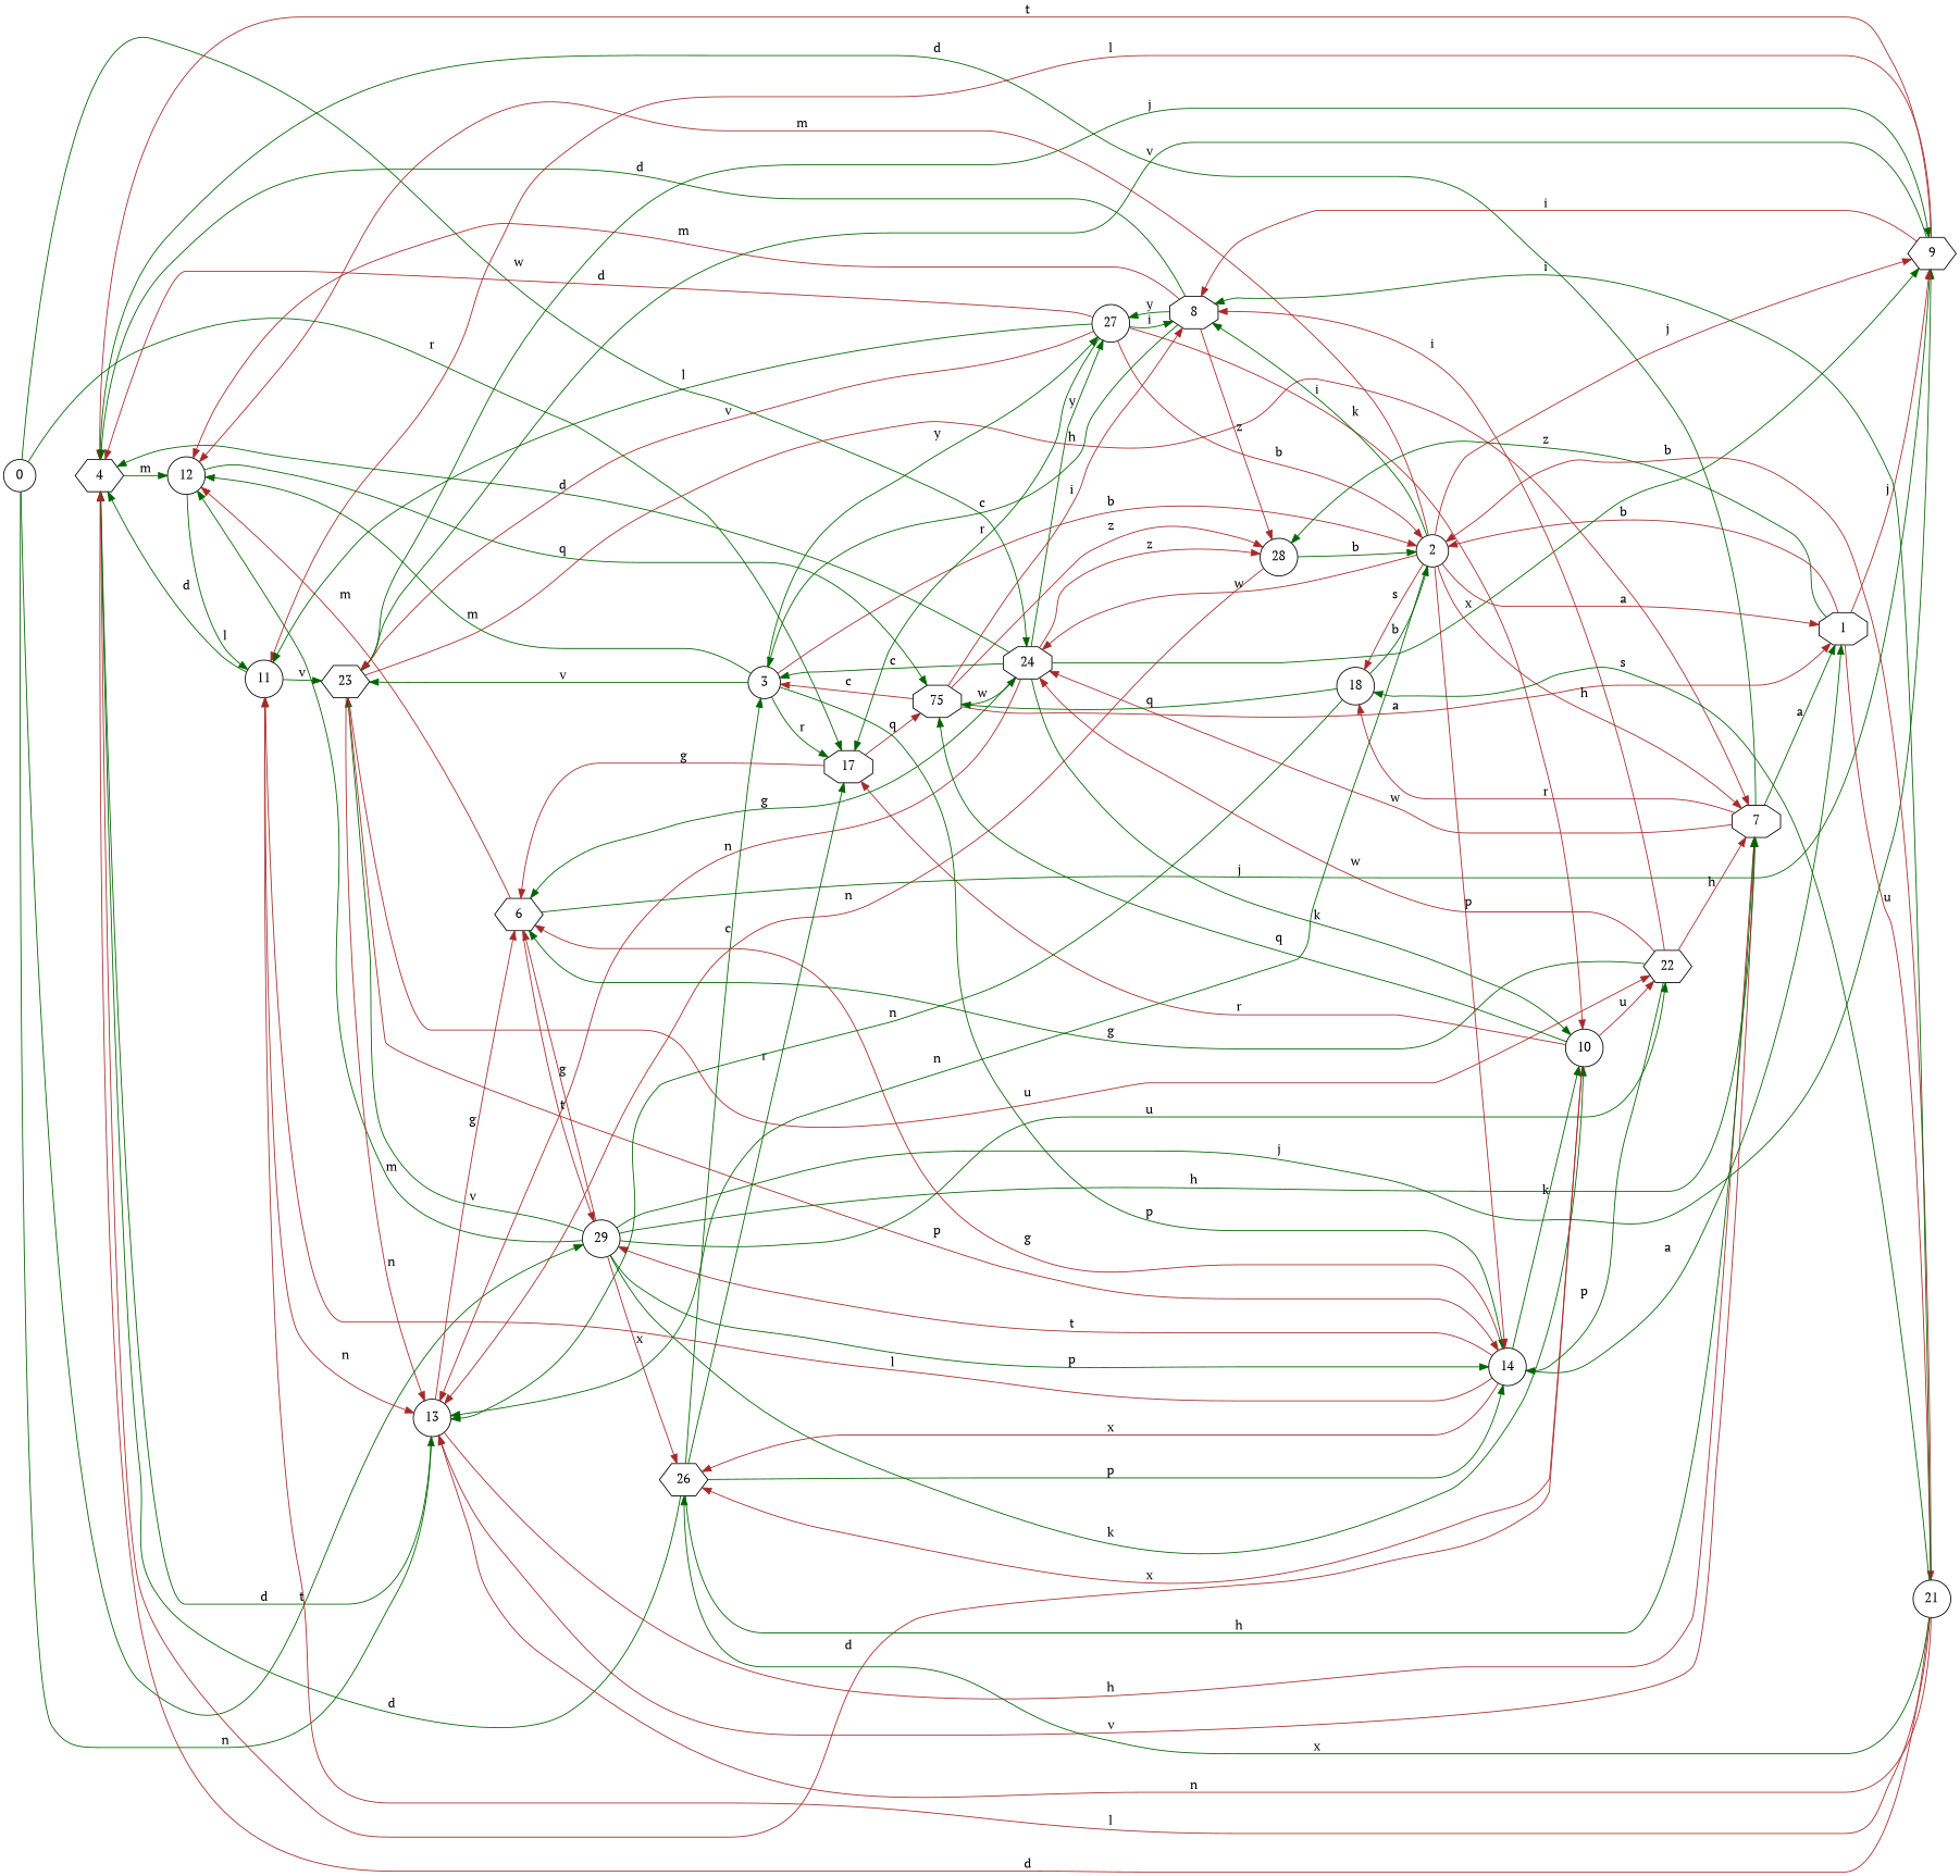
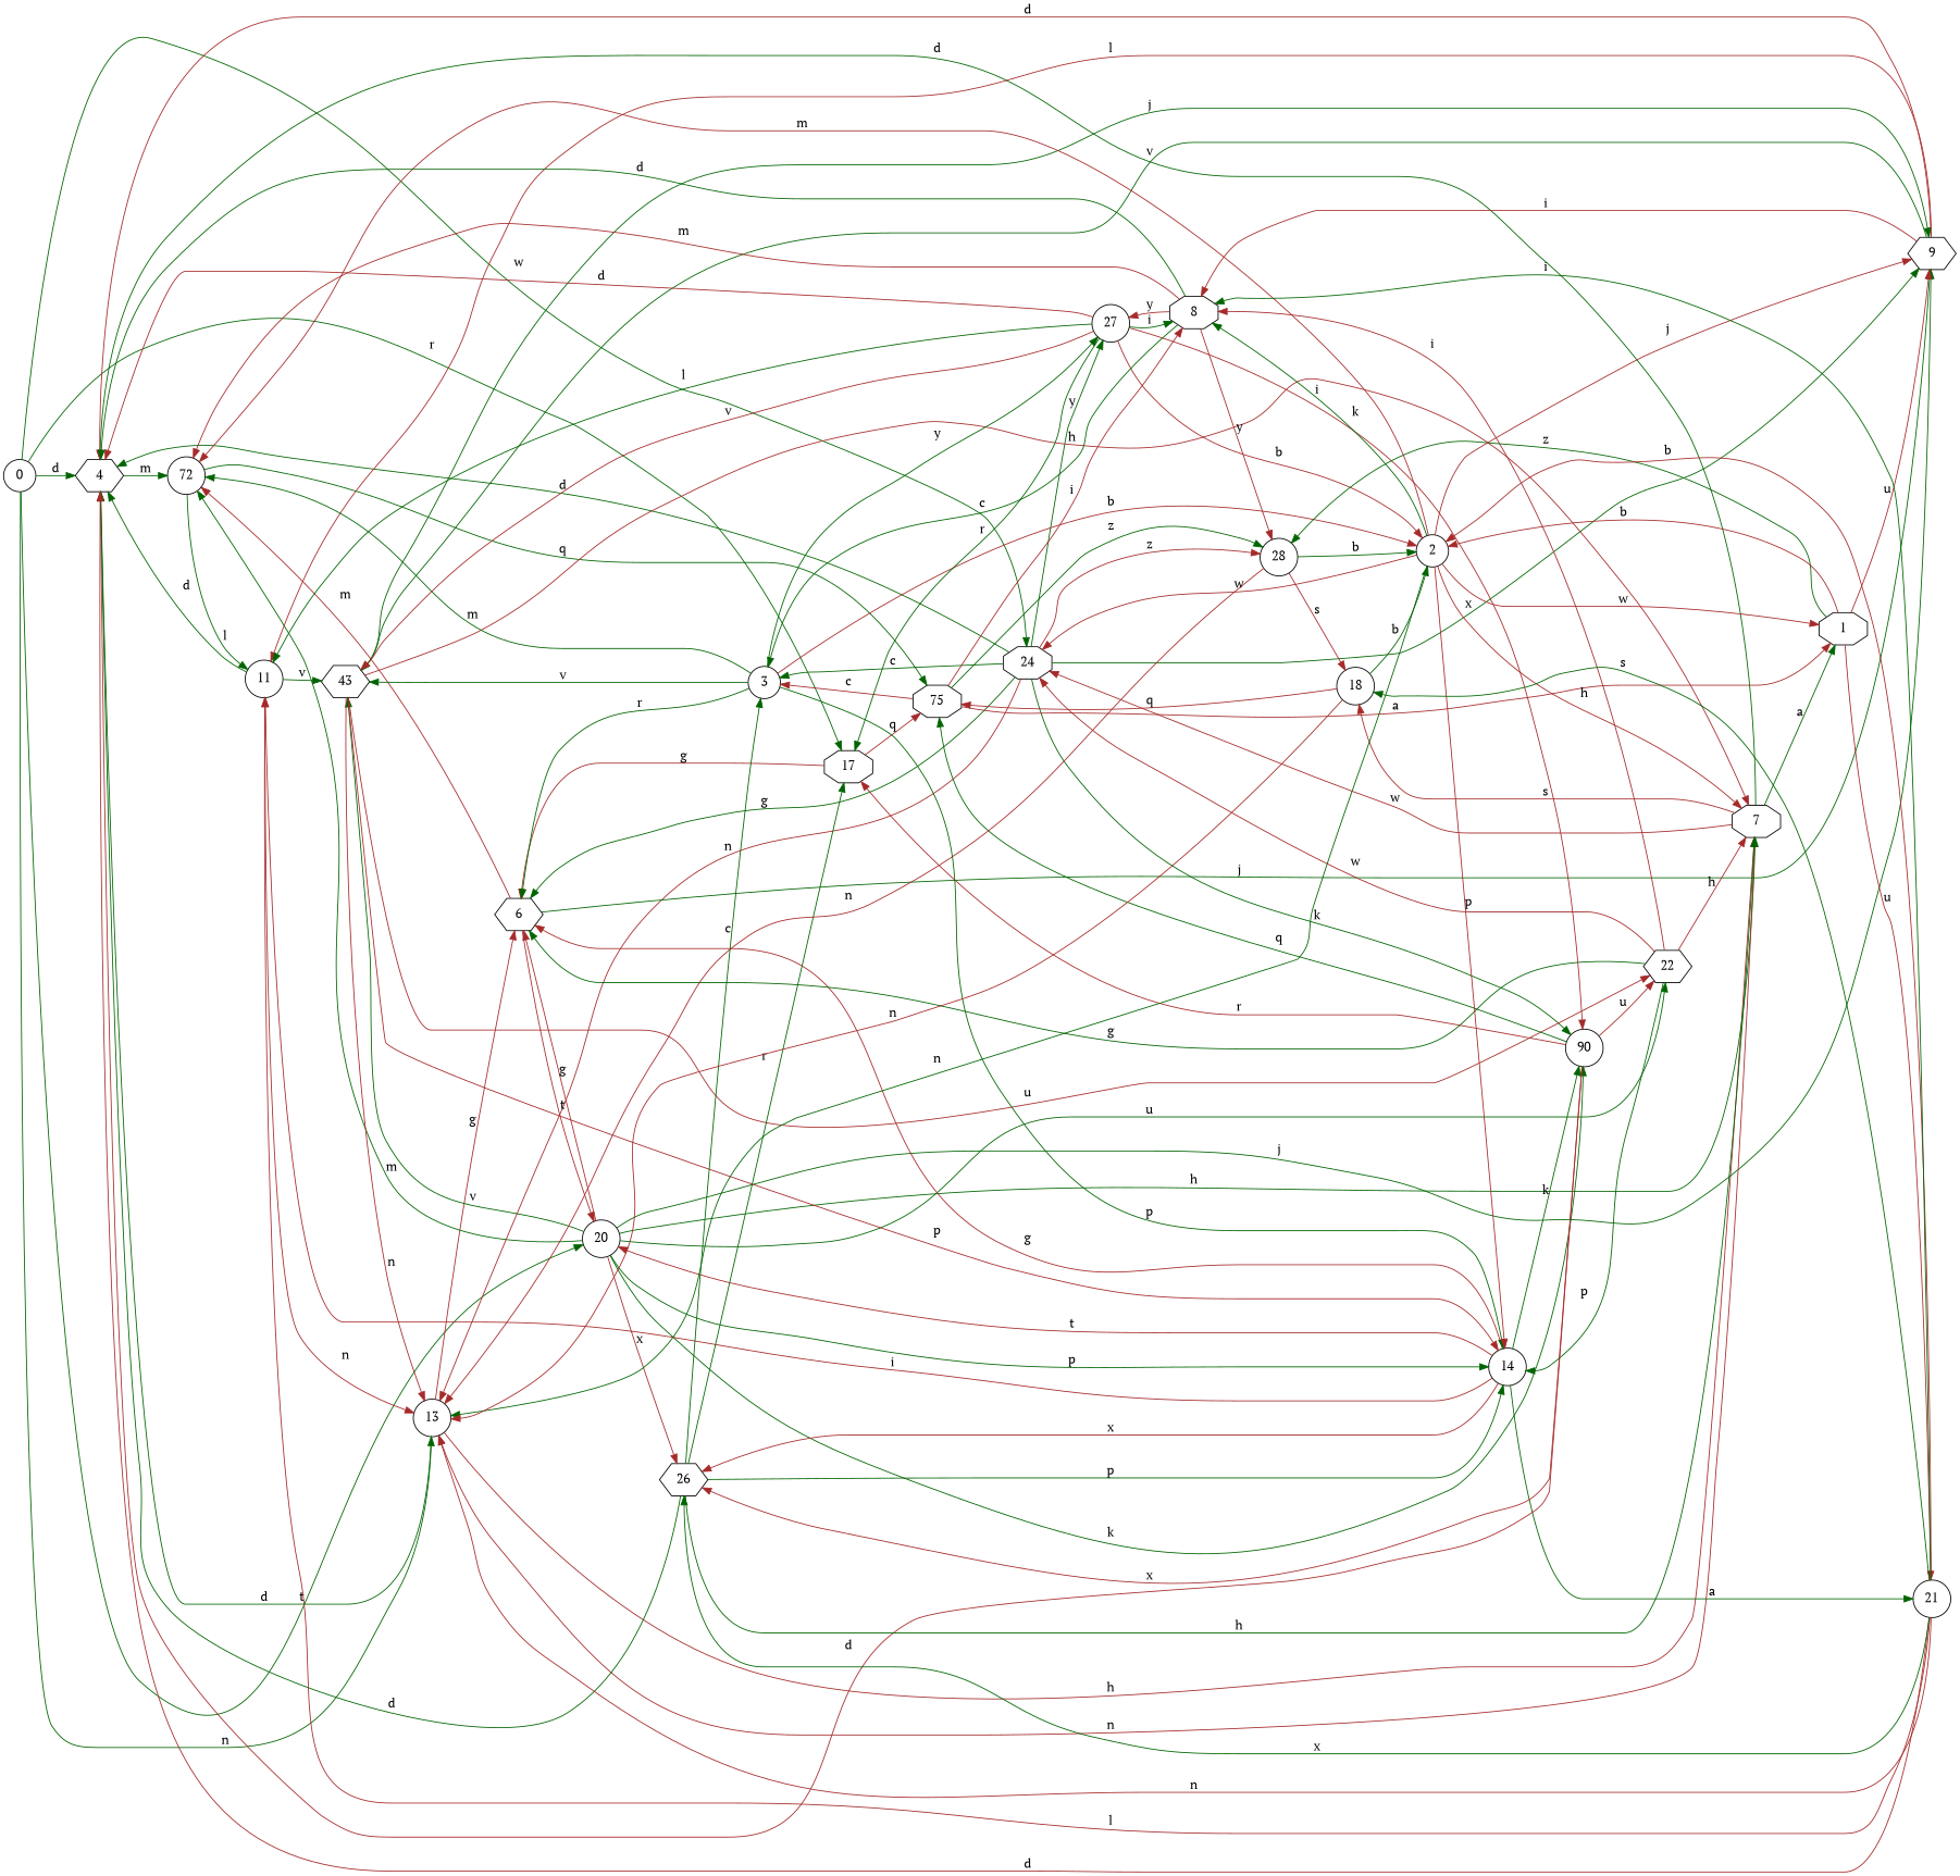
  strict digraph {
    fontname="PT Serif"
    rankdir=LR
    node [fontname="PT Serif" shape=circle]
    edge [color=darkgreen fontname="PT Serif"]
    4 [shape=hexagon]
    0
    13
    17 [shape=octagon]
-   20 [label=29]
+   20
    24 [shape=octagon]
-   12
+   12 [label=72]
    11
    n9 [label=75 shape=octagon]
    7 [shape=octagon]
    6 [shape=hexagon]
    9 [shape=hexagon]
    14
-   23 [shape=hexagon]
-   10
+   23 [shape=hexagon label=43]
+   10 [label=90]
    22 [shape=hexagon]
    26 [shape=hexagon]
    28
    3
    27
    1 [shape=octagon]
    2
    21
    8 [shape=octagon]
    18
    4 -> 12 [label=m]
+   0 -> 4 [label=d]
    0 -> 13 [label=n]
    0 -> 17 [label=r]
    0 -> 20 [label=t]
    0 -> 24 [label=w]
    13 -> 4 [label=d]
    13 -> 7 [color=brown label=h]
    13 -> 6 [color=brown label=g]
    17 -> n9 [color=brown label=q]
    17 -> 6 [color=brown label=g]
    20 -> 12 [label=m]
    20 -> 7 [label=h]
    20 -> 6 [color=brown label=g]
    20 -> 9 [label=j]
    20 -> 14 [label=p]
    20 -> 23 [label=v]
    20 -> 10 [label=k]
    20 -> 22 [label=u]
    20 -> 26 [color=brown label=x]
    24 -> 4 [label=d]
    24 -> 13 [color=brown label=n]
    24 -> 6 [label=g]
    24 -> 9 [label=x]
    24 -> 10 [label=k]
    24 -> 28 [color=brown label=z]
    24 -> 3 [label=c]
    24 -> 27 [label=y]
    12 -> 11 [label=l]
    12 -> n9 [label=q]
    11 -> 4 [label=d]
    11 -> 13 [color=brown label=n]
    11 -> 23 [label=v]
-   n9 -> 24 [label=w]
-   n9 -> 28 [color=brown label=z]
+   n9 -> 28 [label=z]
    n9 -> 3 [color=brown label=c]
    n9 -> 1 [color=brown label=a]
    n9 -> 8 [color=brown label=i]
    7 -> 4 [label=d]
-   7 -> 13 [color=brown label=v]
+   7 -> 13 [color=brown label=n]
    7 -> 24 [color=brown label=w]
    7 -> 1 [label=a]
-   7 -> 18 [color=brown label=r]
+   7 -> 18 [color=brown label=s]
    6 -> 20 [color=brown label=t]
    6 -> 12 [color=brown label=m]
    6 -> 9 [label=j]
-   9 -> 4 [color=brown label=t]
+   9 -> 4 [color=brown label=d]
    9 -> 11 [color=brown label=l]
    9 -> 23 [label=v]
    9 -> 8 [color=brown label=i]
    14 -> 20 [color=brown label=t]
-   14 -> 11 [color=brown label=l]
+   14 -> 11 [color=brown label=i]
    14 -> 6 [color=brown label=g]
    14 -> 10 [label=k]
    14 -> 26 [color=brown label=x]
-   14 -> 1 [label=a]
+   14 -> 21 [label=a]
    23 -> 13 [color=brown label=n]
    23 -> 7 [color=brown label=h]
    23 -> 9 [label=j]
    23 -> 14 [color=brown label=p]
    23 -> 22 [color=brown label=u]
    10 -> 4 [color=brown label=d]
    10 -> 17 [color=brown label=r]
    10 -> n9 [label=q]
    10 -> 22 [color=brown label=u]
    10 -> 26 [color=brown label=x]
    22 -> 24 [color=brown label=w]
    22 -> 7 [color=brown label=h]
    22 -> 6 [label=g]
    22 -> 14 [label=p]
    22 -> 8 [color=brown label=i]
    26 -> 4 [label=d]
    26 -> 17 [label=r]
    26 -> 7 [label=h]
    26 -> 14 [label=p]
    26 -> 3 [label=c]
    28 -> 13 [color=brown label=n]
    28 -> 2 [label=b]
-   3 -> 17 [label=r]
+   3 -> 6 [label=r]
    3 -> 12 [label=m]
    3 -> 14 [label=p]
    3 -> 23 [label=v]
    3 -> 27 [label=y]
    3 -> 2 [color=brown label=b]
    27 -> 4 [color=brown label=d]
    27 -> 17 [label=r]
    27 -> 11 [label=l]
    27 -> 23 [color=brown label=v]
    27 -> 10 [color=brown label=k]
    27 -> 2 [color=brown label=b]
    27 -> 8 [label=i]
-   1 -> 9 [color=brown label=j]
+   1 -> 9 [color=brown label=u]
    1 -> 28 [label=z]
    1 -> 2 [color=brown label=b]
    1 -> 21 [color=brown label=u]
    2 -> 13 [label=n]
    2 -> 24 [color=brown label=w]
    2 -> 12 [color=brown label=m]
    2 -> 7 [color=brown label=h]
    2 -> 9 [color=brown label=j]
    2 -> 14 [color=brown label=p]
-   2 -> 1 [color=brown label=a]
+   2 -> 1 [color=brown label=w]
    2 -> 8 [label=i]
-   2 -> 18 [color=brown label=s]
+   28 -> 18 [color=brown label=s]
    21 -> 4 [color=brown label=d]
    21 -> 13 [color=brown label=n]
    21 -> 11 [color=brown label=l]
    21 -> 26 [label=x]
    21 -> 2 [color=brown label=b]
    21 -> 8 [label=i]
    21 -> 18 [label=s]
    8 -> 4 [label=d]
    8 -> 12 [color=brown label=m]
-   8 -> 28 [color=brown label=z]
+   8 -> 28 [color=brown label=y]
    8 -> 3 [label=c]
-   8 -> 27 [label=y]
-   18 -> 13 [label=n]
-   18 -> n9 [label=q]
+   8 -> 27 [color=brown label=y]
+   18 -> 13 [color=brown label=n]
+   18 -> n9 [color=brown label=q]
    18 -> 2 [label=b]
  }
